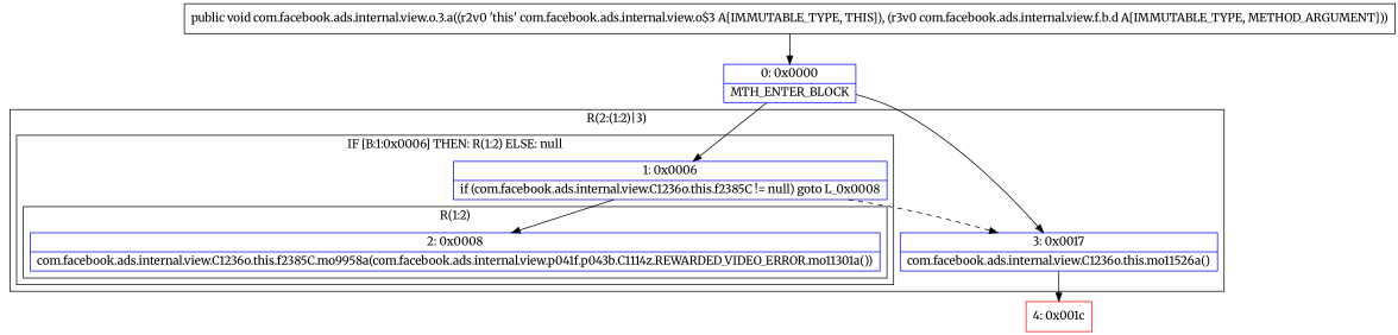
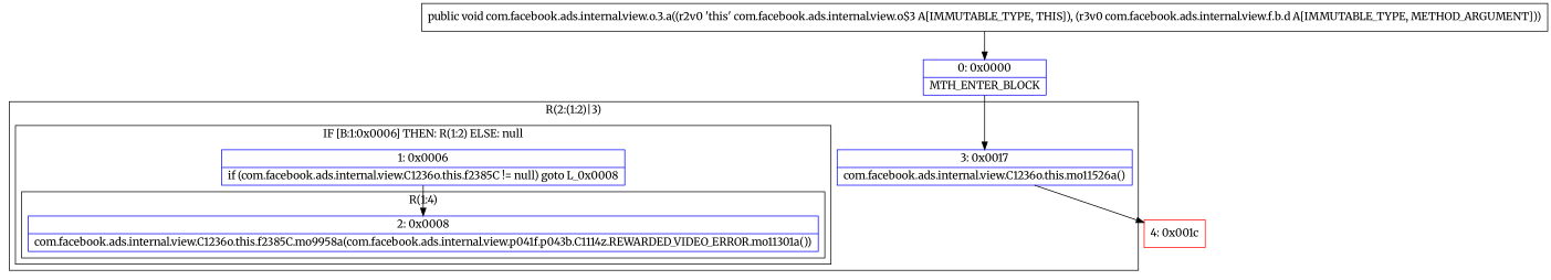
  digraph {
    fontname=Merriweather
    node [color=blue fontname=Merriweather shape=record]
    edge [fontname=Merriweather]
    n1 [label="{2\:\ 0x0008|com.facebook.ads.internal.view.C1236o.this.f2385C.mo9958a(com.facebook.ads.internal.view.p041f.p043b.C1114z.REWARDED_VIDEO_ERROR.mo11301a())\l}"]
    n2 [label="{1\:\ 0x0006|if (com.facebook.ads.internal.view.C1236o.this.f2385C != null) goto L_0x0008\l}"]
    n3 [label="{3\:\ 0x0017|com.facebook.ads.internal.view.C1236o.this.mo11526a()\l}"]
    n4 [color=red label="{4\:\ 0x001c}"]
    n5 [label="{0\:\ 0x0000|MTH_ENTER_BLOCK\l}"]
    n6 [label="{public void com.facebook.ads.internal.view.o.3.a((r2v0 'this' com.facebook.ads.internal.view.o$3 A[IMMUTABLE_TYPE, THIS]), (r3v0 com.facebook.ads.internal.view.f.b.d A[IMMUTABLE_TYPE, METHOD_ARGUMENT])) }" color=""]
    subgraph cluster_1 {
      label="R(2:(1:2)|3)"
      n3
      subgraph cluster_2 {
        label="IF [B:1:0x0006] THEN: R(1:2) ELSE: null"
        n2
        subgraph cluster_3 {
-         label="R(1:2)"
+         label="R(1:4)"
          n1
        }
      }
    }
    n2 -> n1
-   n2 -> n3 [style=dashed]
    n3 -> n4
-   n5 -> n2
    n5 -> n3
    n6 -> n5
  }
